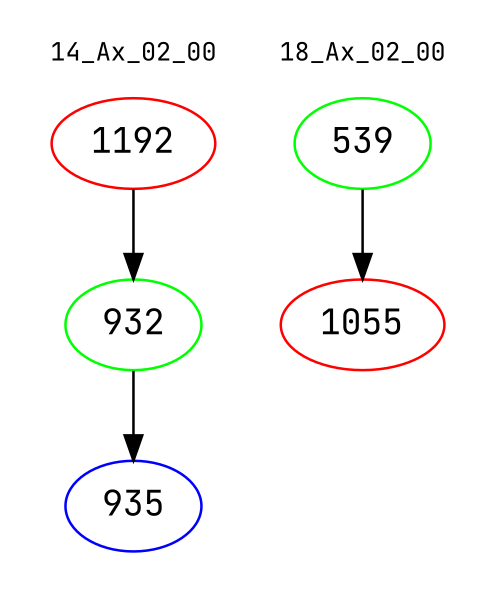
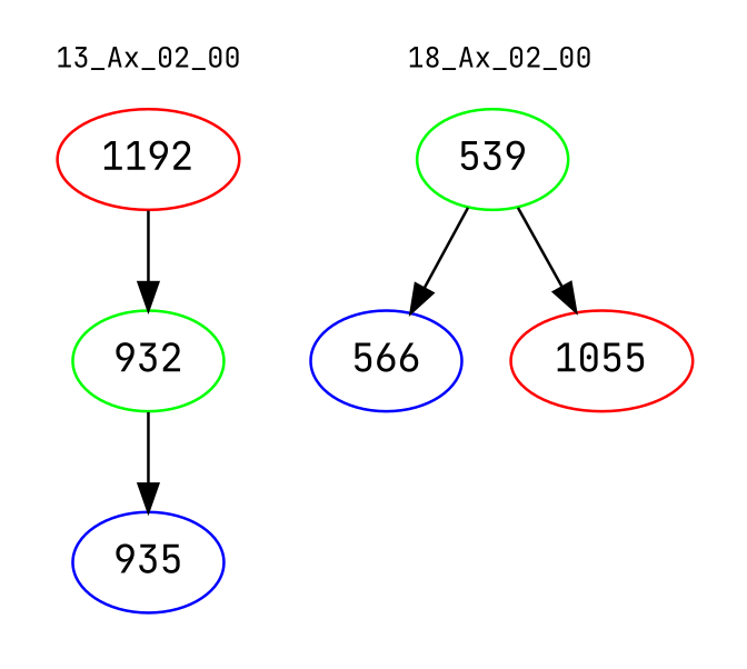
  digraph {
    fontname="JetBrains Mono"
    node [color=green fontname="JetBrains Mono"]
    edge [color=black fontname="JetBrains Mono"]
    n1 [label=932]
    n2 [color=blue label=935]
    n3 [color=red label=1192]
    n4 [label=539]
+   n5 [color=blue label=566]
    n6 [color=red label=1055]
    subgraph cluster_1 {
      color=white
      fontsize=10
-     label="14_Ax_02_00"
+     label="13_Ax_02_00"
      n1
      n2
      n3
    }
    subgraph cluster_2 {
      color=white
      fontsize=10
      label="18_Ax_02_00"
      n4
+     n5
      n6
    }
    n1 -> n2
    n3 -> n1
+   n4 -> n5
    n4 -> n6
  }
